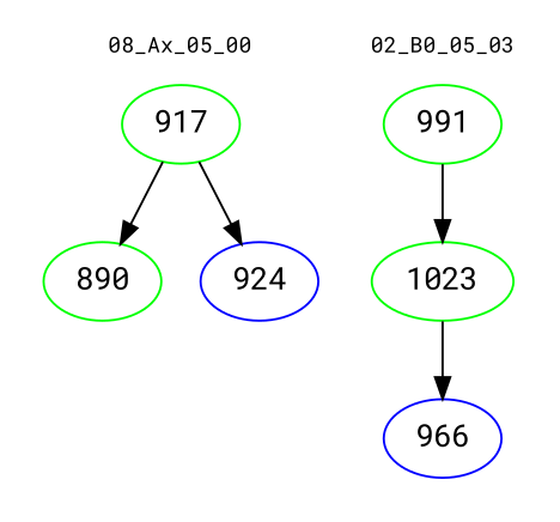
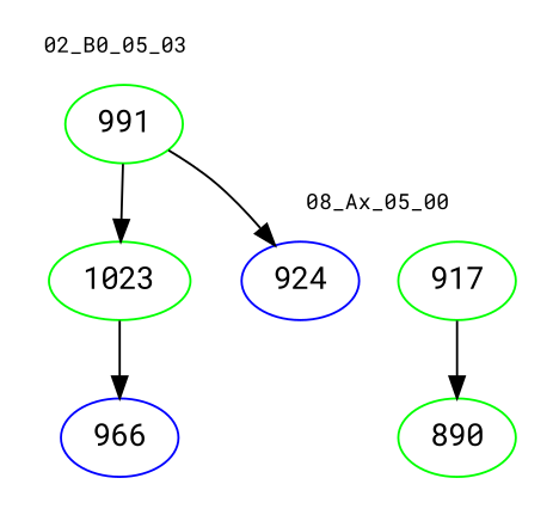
  digraph {
    fontname="Roboto Mono"
    node [color=green fontname="Roboto Mono"]
    edge [color=black fontname="Roboto Mono"]
    n1 [label=917]
    n2 [label=890]
    n3 [color=blue label=924]
    n4 [label=991]
    n5 [color=blue label=966]
    n6 [label=1023]
    subgraph cluster_1 {
      color=white
      fontsize=10
      label="08_Ax_05_00"
      n1
      n2
      n3
    }
    subgraph cluster_2 {
      color=white
      fontsize=10
      label="02_B0_05_03"
      n4
      n5
      n6
    }
    n1 -> n2
-   n1 -> n3
+   n4 -> n3
    n4 -> n6
    n6 -> n5
  }
